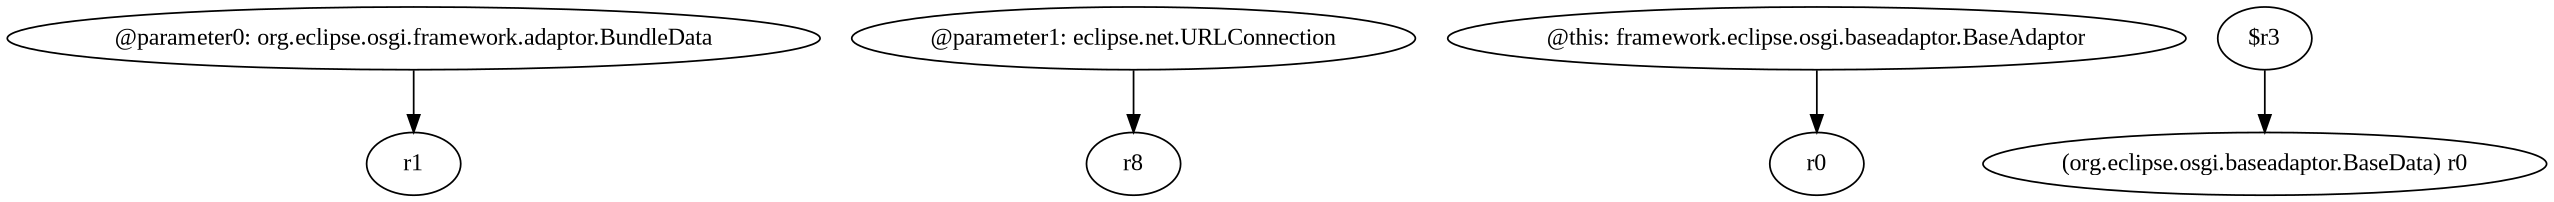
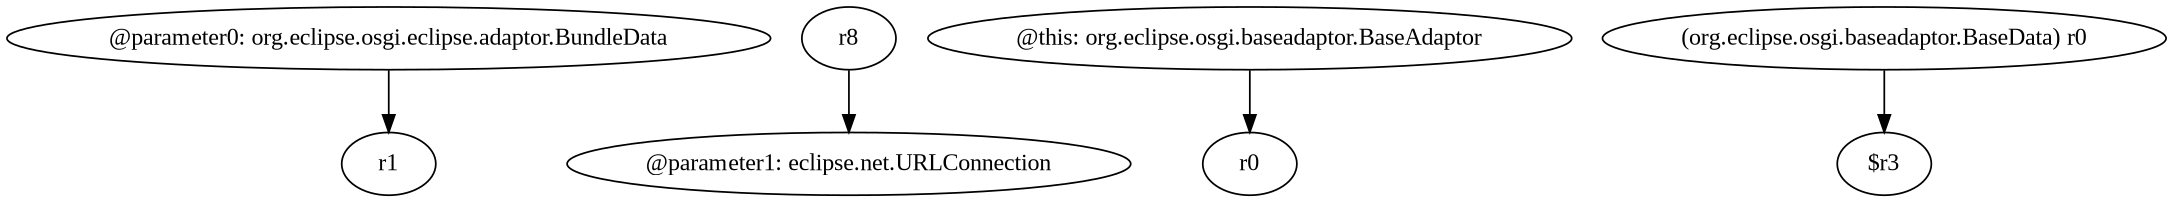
  digraph {
    fontname="Liberation Serif"
    node [fontname="Liberation Serif"]
    edge [fontname="Liberation Serif"]
-   n1 [label="@parameter0: org.eclipse.osgi.framework.adaptor.BundleData"]
+   n1 [label="@parameter0: org.eclipse.osgi.eclipse.adaptor.BundleData"]
    n2 [label=r1]
    n3 [label="@parameter1: eclipse.net.URLConnection"]
    n4 [label=r8]
-   n5 [label="@this: framework.eclipse.osgi.baseadaptor.BaseAdaptor"]
+   n5 [label="@this: org.eclipse.osgi.baseadaptor.BaseAdaptor"]
    n6 [label=r0]
    n7 [label="(org.eclipse.osgi.baseadaptor.BaseData) r0"]
    n8 [label="$r3"]
    n1 -> n2
-   n3 -> n4
+   n4 -> n3
    n5 -> n6
-   n8 -> n7
+   n7 -> n8
  }
